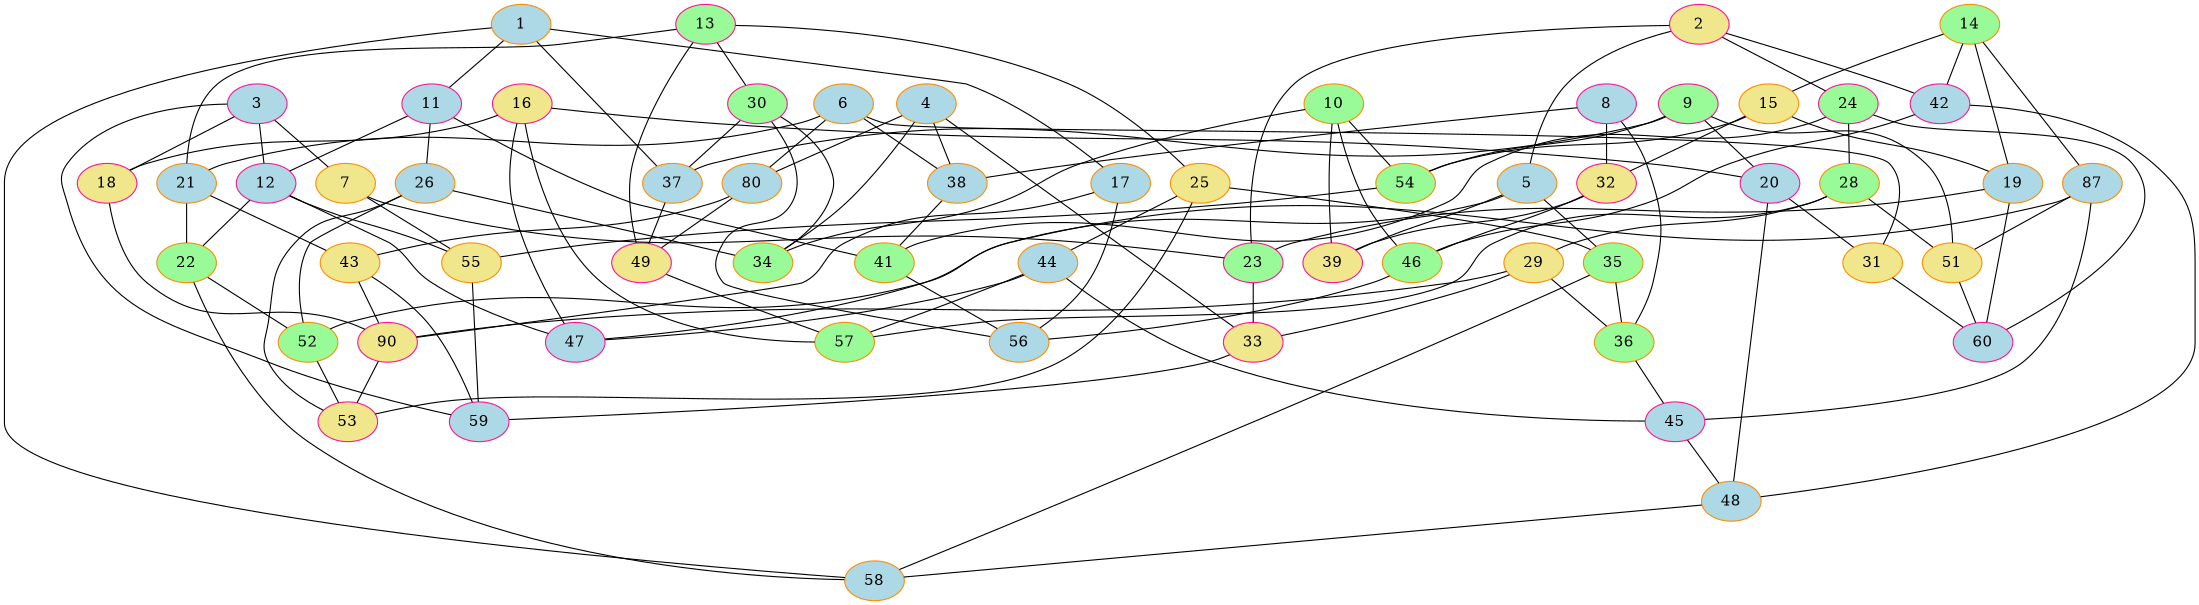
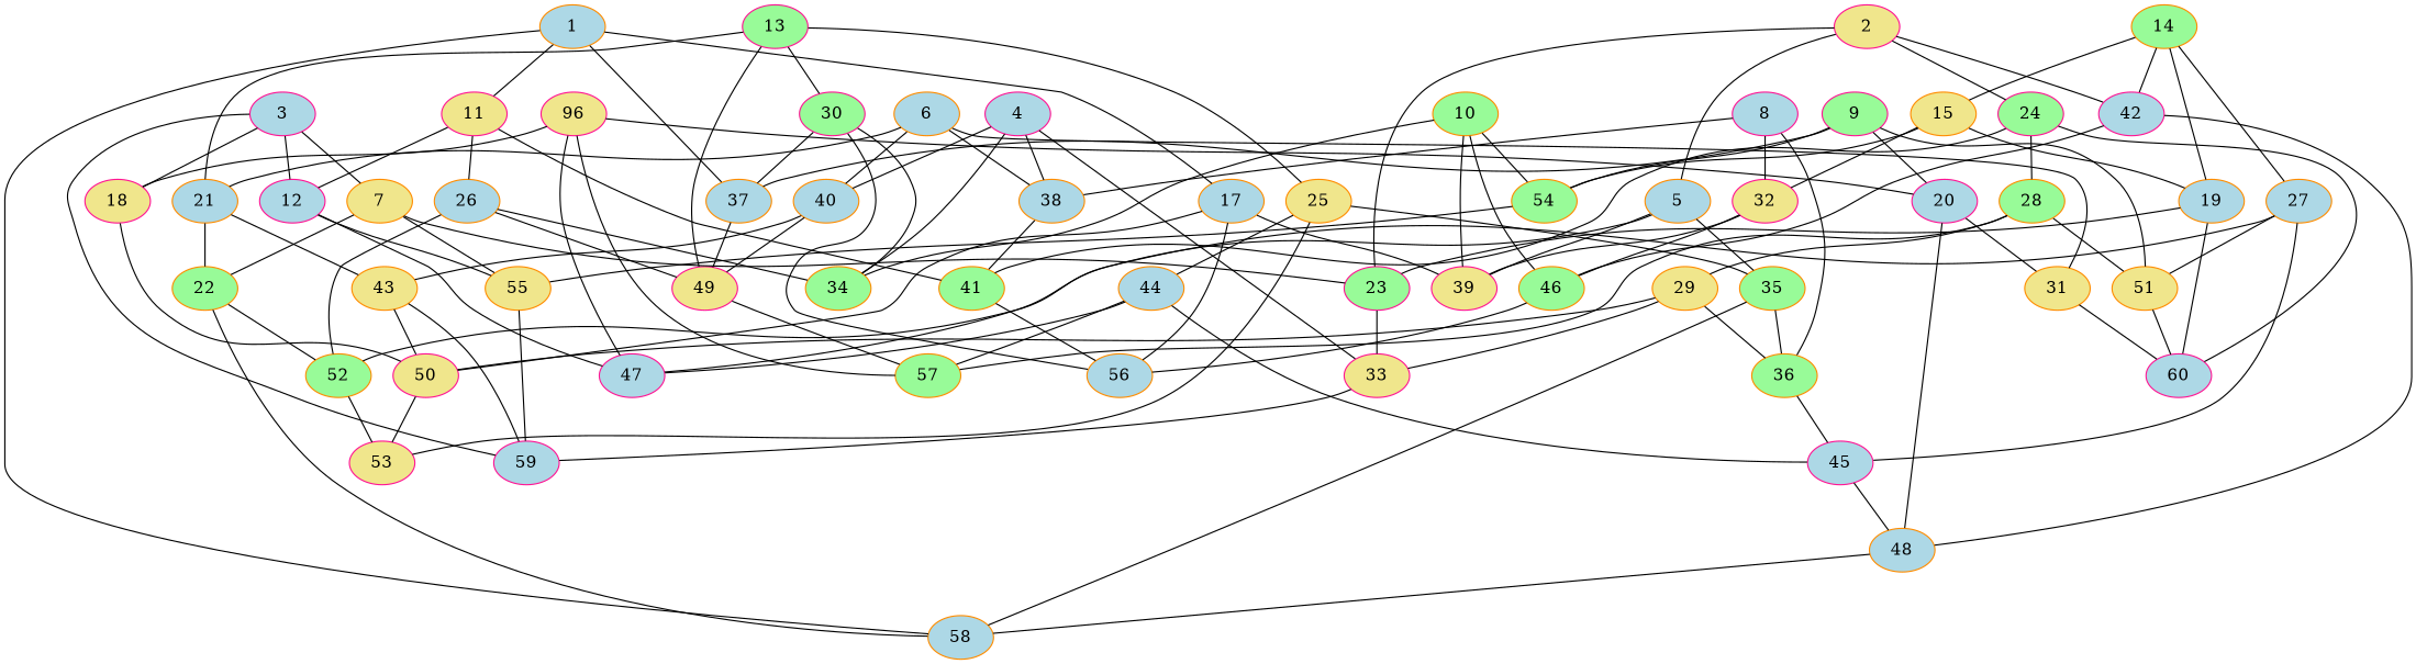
  graph {
    node [color=darkorange fillcolor=lightblue style=filled]
-   11 [color=deeppink]
+   11 [color=deeppink fillcolor=khaki]
    1
    17
    37
    58
    12 [color=deeppink]
    26
    41 [fillcolor=palegreen]
    39 [color=deeppink fillcolor=khaki]
-   50 [color=deeppink fillcolor=khaki label=90]
+   50 [color=deeppink fillcolor=khaki]
    56
    49 [color=deeppink fillcolor=khaki]
    2 [color=deeppink fillcolor=khaki]
    5
    23 [color=deeppink fillcolor=palegreen]
    24 [color=deeppink fillcolor=palegreen]
    42 [color=deeppink]
    35 [fillcolor=palegreen]
    47 [color=deeppink]
    33 [color=deeppink fillcolor=khaki]
    60 [color=deeppink]
    28 [fillcolor=palegreen]
    46 [fillcolor=palegreen]
    48
    3 [color=deeppink]
    7 [fillcolor=khaki]
    18 [color=deeppink fillcolor=khaki]
    59 [color=deeppink]
    22 [fillcolor=palegreen]
    55 [fillcolor=khaki]
-   4
+   4 [color=deeppink]
    34 [fillcolor=palegreen]
    38
-   40 [label=80]
+   40
    43 [fillcolor=khaki]
    36 [fillcolor=palegreen]
    6
    21
    31 [fillcolor=khaki]
    52 [fillcolor=palegreen]
    8 [color=deeppink]
    32 [color=deeppink fillcolor=khaki]
    45 [color=deeppink]
    9 [color=deeppink fillcolor=palegreen]
    20 [color=deeppink]
    51 [fillcolor=khaki]
    54 [fillcolor=palegreen]
    10 [fillcolor=palegreen]
    53 [color=deeppink fillcolor=khaki]
    13 [color=deeppink fillcolor=palegreen]
    25 [fillcolor=khaki]
    30 [color=deeppink fillcolor=palegreen]
    44
    57 [fillcolor=palegreen]
    14 [fillcolor=palegreen]
    15 [fillcolor=khaki]
    19
-   27 [label=87]
-   16 [color=deeppink fillcolor=khaki]
+   27
+   16 [color=deeppink fillcolor=khaki label=96]
    29 [fillcolor=khaki]
    11 -- 12
    11 -- 26
    11 -- 41
    1 -- 11
    1 -- 17
    1 -- 37
    1 -- 58
+   17 -- 39
    17 -- 50
    17 -- 56
    37 -- 49
    12 -- 47
    12 -- 55
    26 -- 34
    26 -- 52
-   26 -- 53
+   26 -- 49
    41 -- 56
    50 -- 53
    49 -- 57
    2 -- 5
    2 -- 23
    2 -- 24
    2 -- 42
    5 -- 39
    5 -- 35
    5 -- 47
    23 -- 33
    24 -- 41
    24 -- 60
    24 -- 28
    42 -- 46
    42 -- 48
    35 -- 58
    35 -- 36
    33 -- 59
    28 -- 51
    28 -- 57
    28 -- 29
    46 -- 56
    48 -- 58
    3 -- 12
    3 -- 7
    3 -- 18
    3 -- 59
    7 -- 23
-   12 -- 22
+   7 -- 22
    7 -- 55
    18 -- 50
    22 -- 58
    22 -- 52
    55 -- 59
    4 -- 33
    4 -- 34
    4 -- 38
    4 -- 40
    38 -- 41
    40 -- 49
    40 -- 43
    43 -- 50
    43 -- 59
    36 -- 45
    6 -- 38
    6 -- 40
    6 -- 21
    6 -- 31
    21 -- 22
    21 -- 43
    31 -- 60
    52 -- 53
    8 -- 38
    8 -- 36
    8 -- 32
    32 -- 39
    32 -- 46
    45 -- 48
    9 -- 37
    9 -- 20
    9 -- 51
    9 -- 54
    20 -- 48
    20 -- 31
    51 -- 60
    54 -- 55
    10 -- 39
    10 -- 46
    10 -- 34
    10 -- 54
    13 -- 49
    13 -- 21
    13 -- 25
    13 -- 30
    25 -- 35
    25 -- 53
    25 -- 44
    30 -- 37
    30 -- 56
    30 -- 34
    44 -- 47
    44 -- 45
    44 -- 57
    14 -- 42
    14 -- 15
    14 -- 19
    14 -- 27
    15 -- 32
    15 -- 54
    15 -- 19
    19 -- 23
    19 -- 60
    27 -- 52
    27 -- 45
    27 -- 51
    16 -- 47
    16 -- 18
    16 -- 20
    16 -- 57
    29 -- 50
    29 -- 33
    29 -- 36
  }
